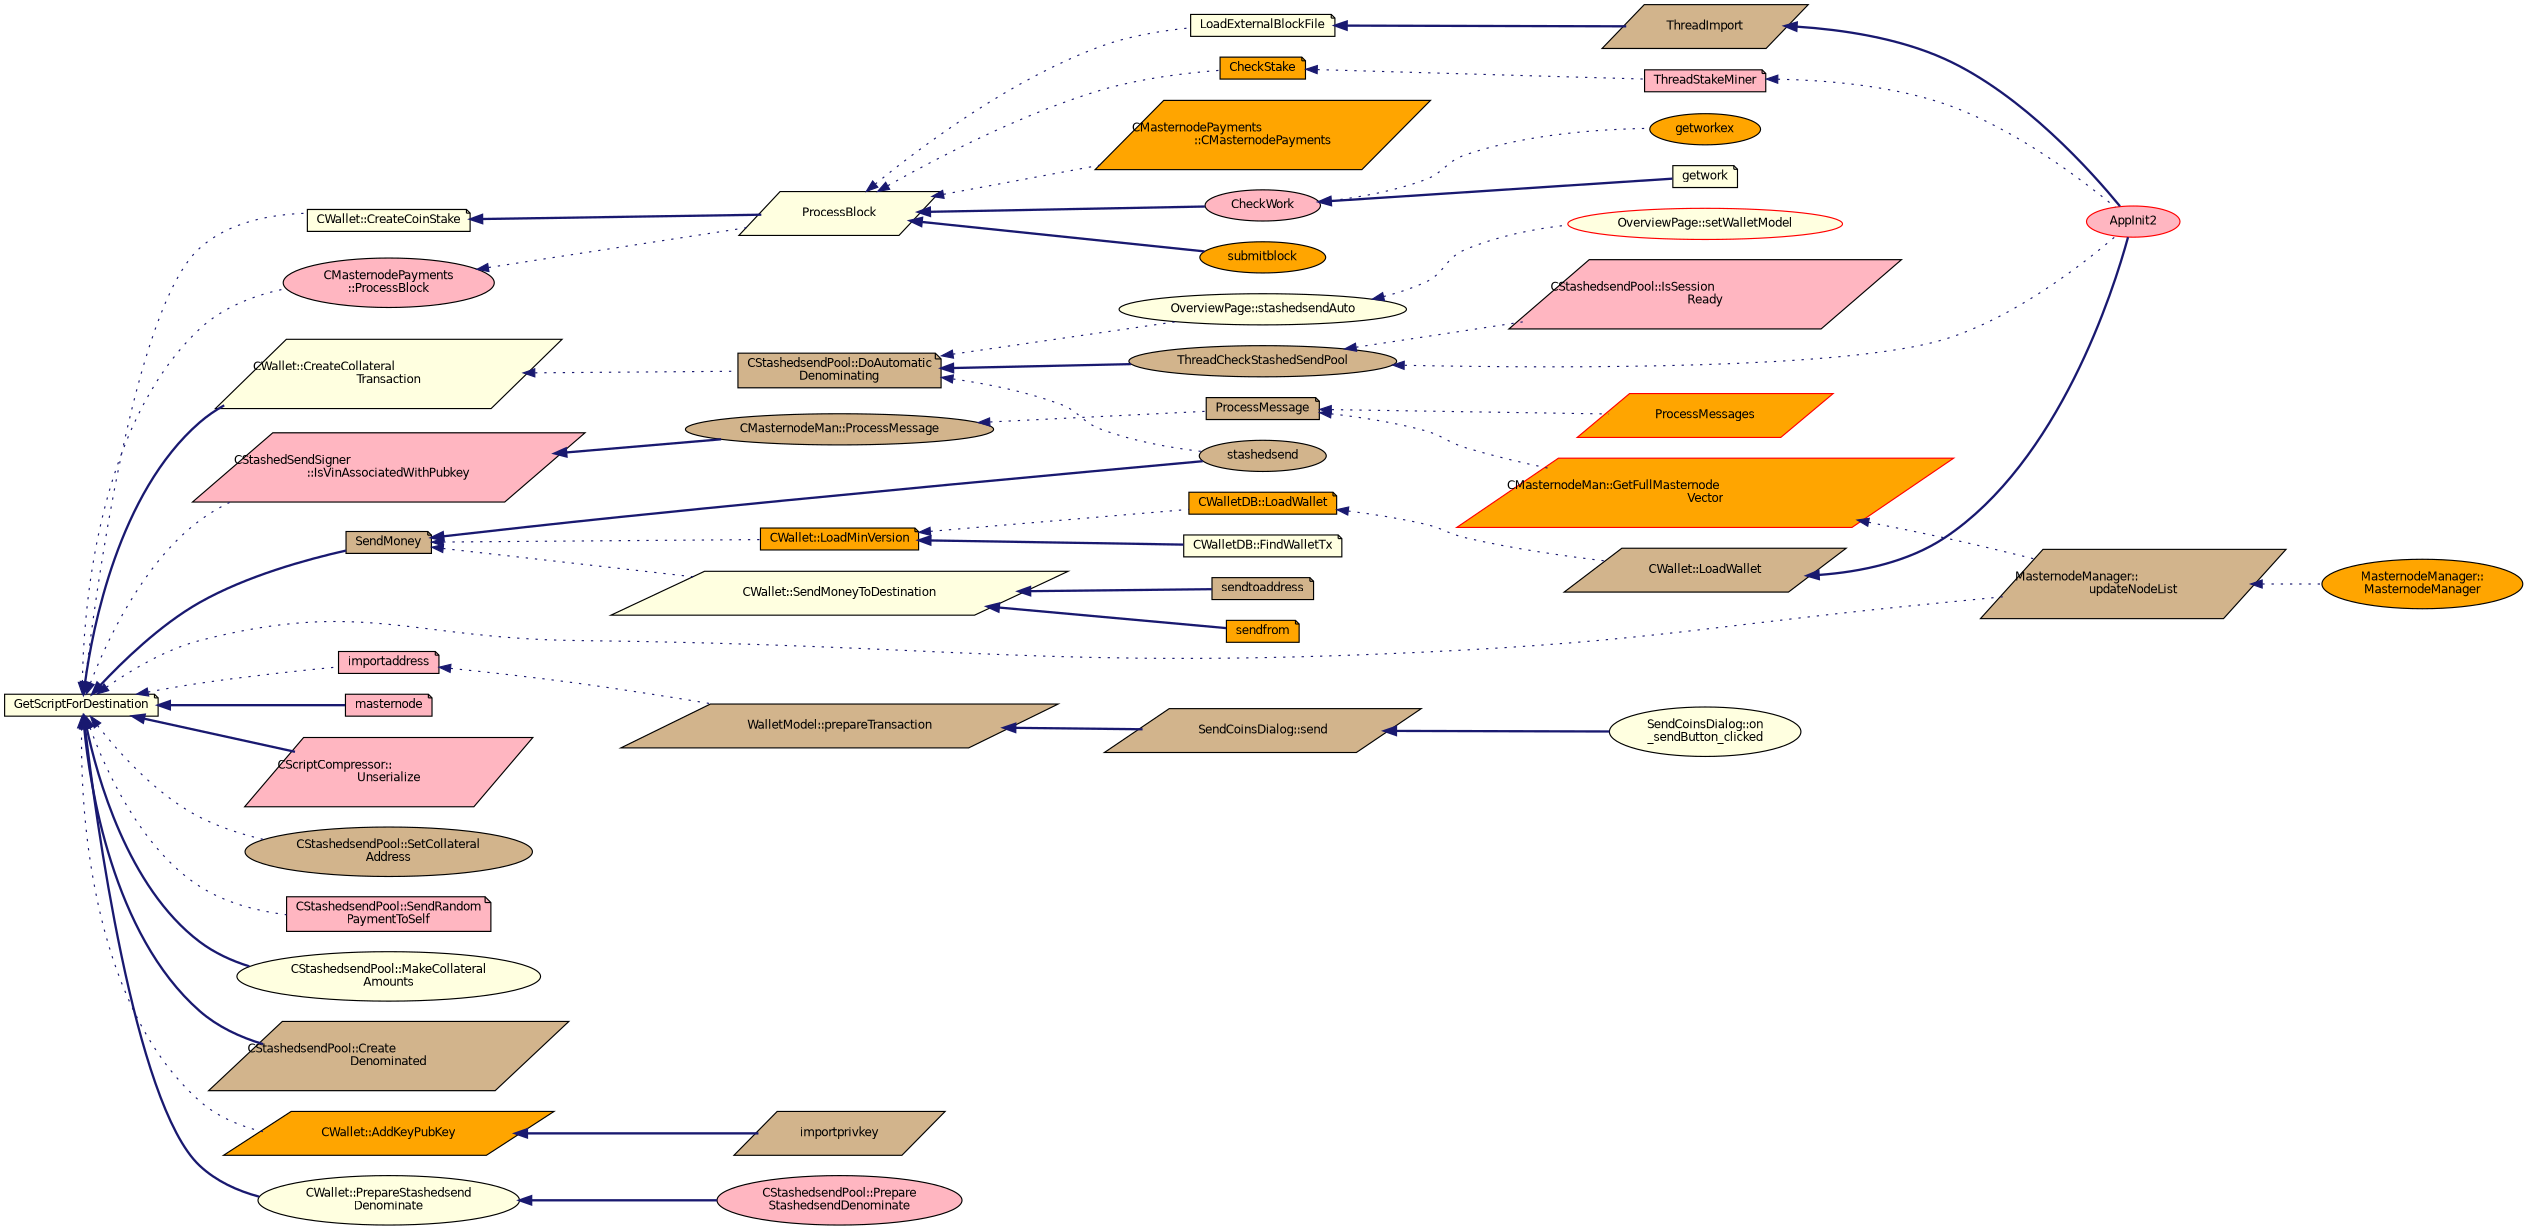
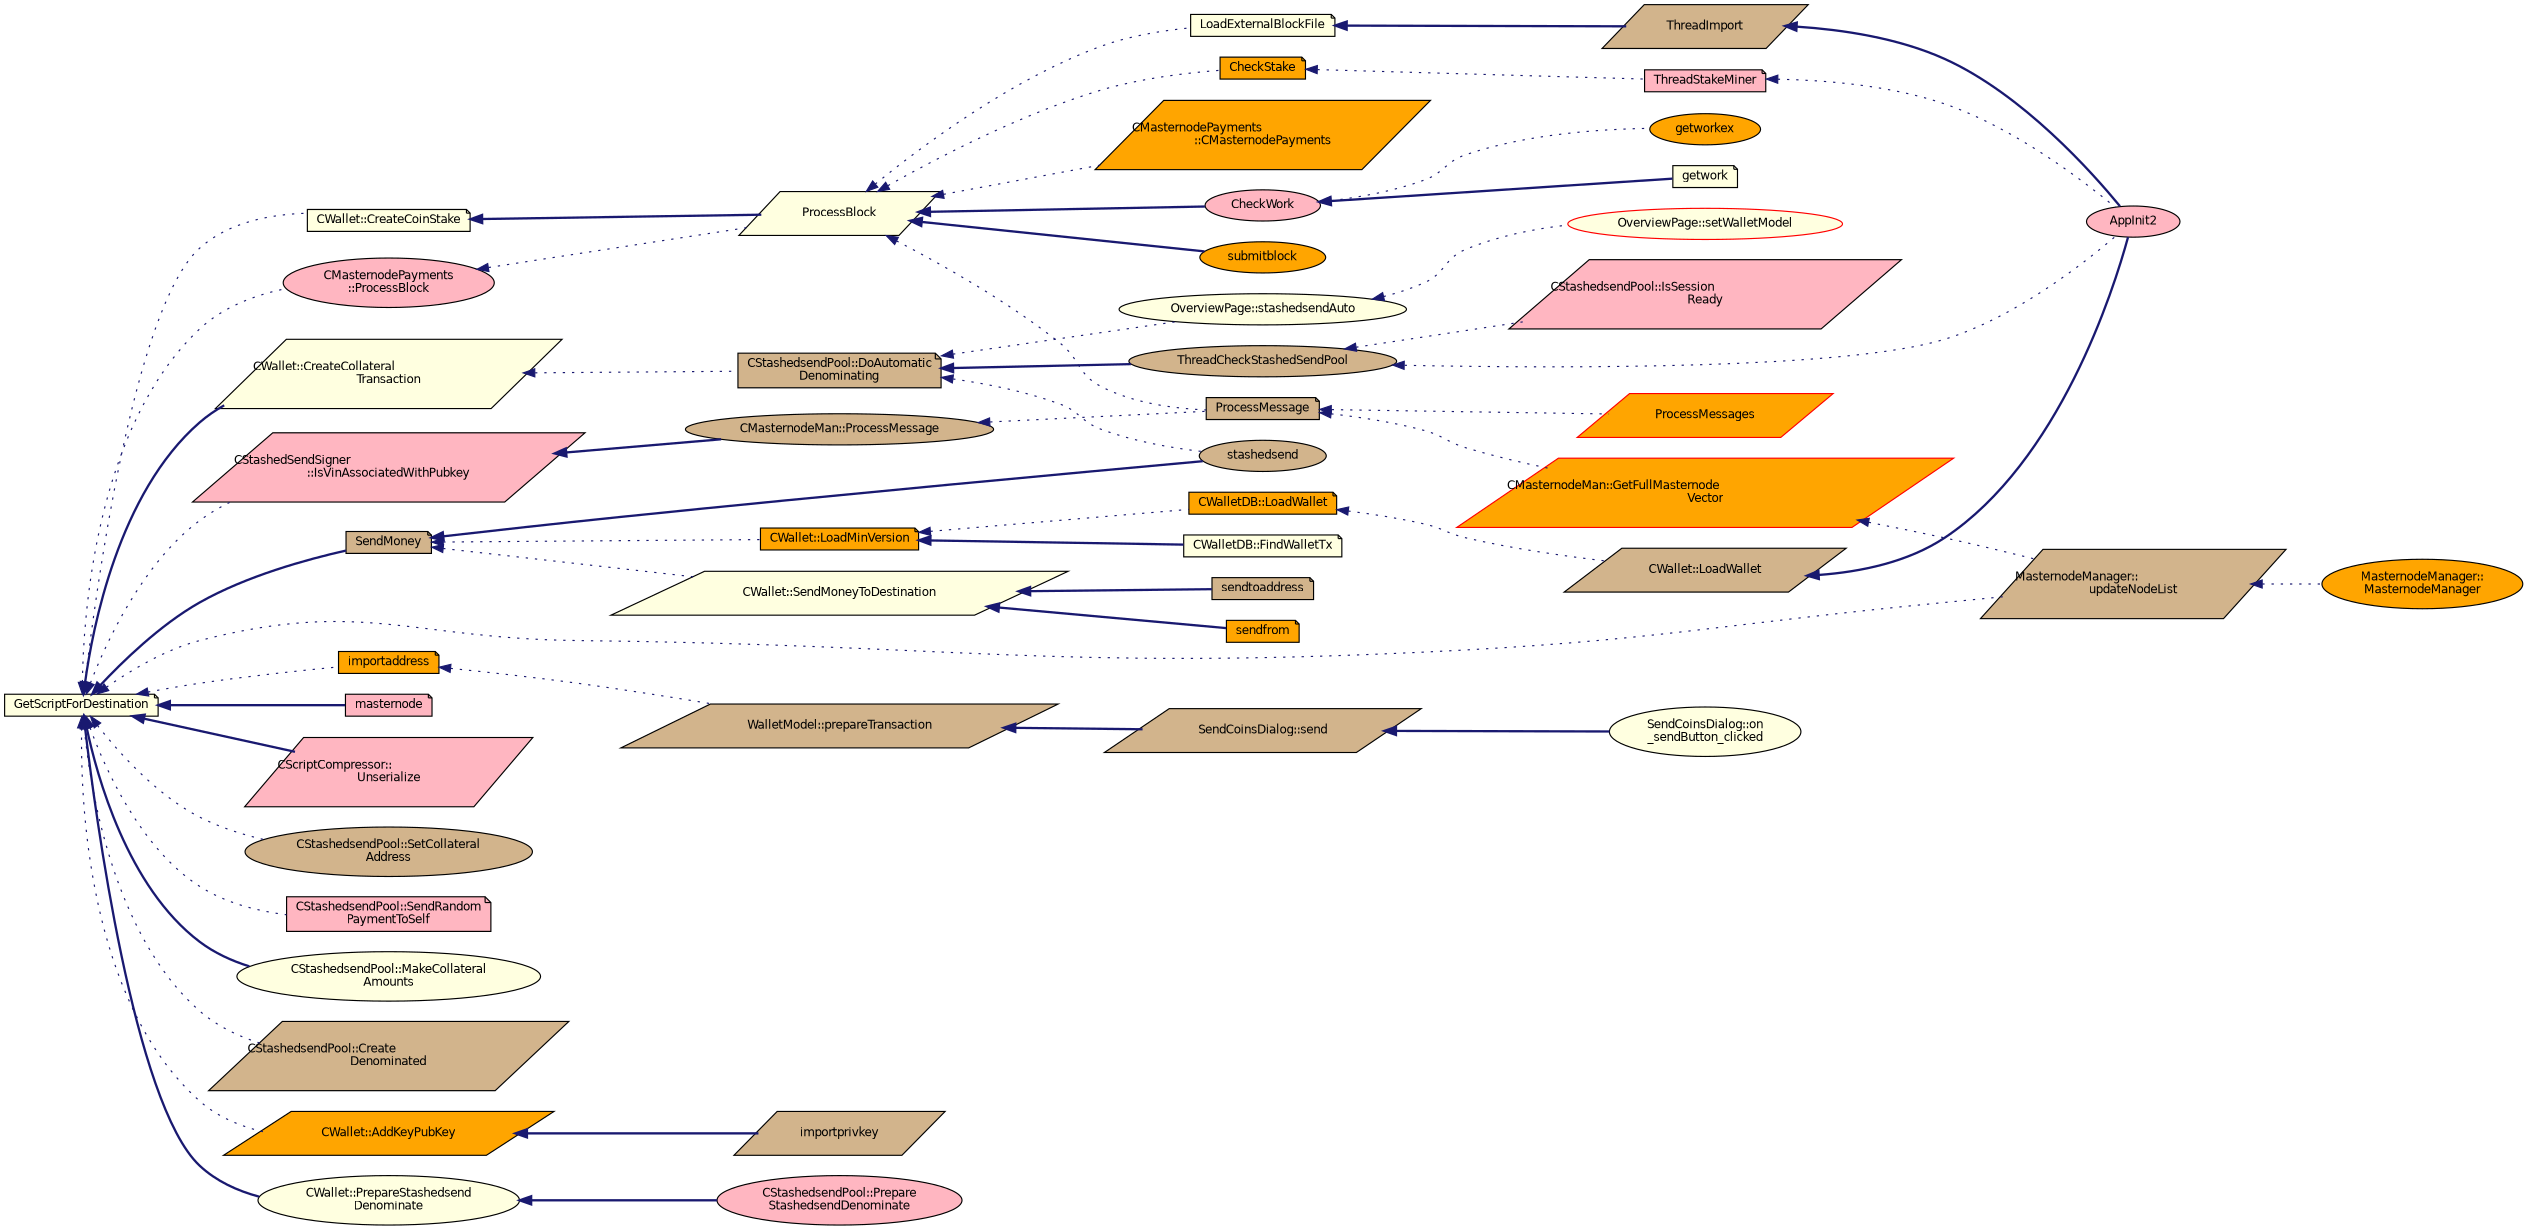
  digraph {
    rankdir=LR
    node [color=black fillcolor=tan fontname=Helvetica fontsize=10 shape=note style=filled]
    edge [color=midnightblue dir=back fontname=Helvetica fontsize=10 labelfontname=Helvetica labelfontsize=10 style=dotted]
    n1 [fillcolor=lightyellow fontcolor=black height=0.2 label=GetScriptForDestination width=0.4]
    n2 [fillcolor=lightpink height=0.2 label="CMasternodePayments\l::ProcessBlock" shape=ellipse width=0.4]
    n3 [height=0.2 label="MasternodeManager::\lupdateNodeList" shape=parallelogram width=0.4]
-   n4 [fillcolor=lightpink height=0.2 label=importaddress width=0.4]
+   n4 [fillcolor=orange height=0.2 label=importaddress width=0.4]
    n5 [height=0.2 label=SendMoney width=0.4]
    n6 [fillcolor=lightpink height=0.2 label=masternode width=0.4]
    n7 [fillcolor=lightpink height=0.2 label="CScriptCompressor::\lUnserialize" shape=parallelogram width=0.4]
    n8 [height=0.2 label="CStashedsendPool::SetCollateral\lAddress" shape=ellipse width=0.4]
    n9 [fillcolor=lightpink height=0.2 label="CStashedsendPool::SendRandom\lPaymentToSelf" width=0.4]
    n10 [fillcolor=lightyellow height=0.2 label="CStashedsendPool::MakeCollateral\lAmounts" shape=ellipse width=0.4]
    n11 [height=0.2 label="CStashedsendPool::Create\lDenominated" shape=parallelogram width=0.4]
    n12 [fillcolor=lightpink height=0.2 label="CStashedSendSigner\l::IsVinAssociatedWithPubkey" shape=parallelogram width=0.4]
    n13 [fillcolor=orange height=0.2 label="CWallet::AddKeyPubKey" shape=parallelogram width=0.4]
    n14 [fillcolor=lightyellow height=0.2 label="CWallet::CreateCollateral\lTransaction" shape=parallelogram width=0.4]
    n15 [fillcolor=lightyellow height=0.2 label="CWallet::CreateCoinStake" width=0.4]
    n16 [fillcolor=lightyellow height=0.2 label="CWallet::PrepareStashedsend\lDenominate" shape=ellipse width=0.4]
    n17 [fillcolor=lightyellow height=0.2 label=ProcessBlock shape=parallelogram width=0.4]
    n18 [fillcolor=orange height=0.2 label="MasternodeManager::\lMasternodeManager" shape=ellipse width=0.4]
    n19 [height=0.2 label="WalletModel::prepareTransaction" shape=parallelogram width=0.4]
    n20 [height=0.2 label="SendCoinsDialog::send" shape=parallelogram width=0.4]
    n21 [height=0.2 label=stashedsend shape=ellipse width=0.4]
    n22 [fillcolor=lightyellow height=0.2 label="CWallet::SendMoneyToDestination" shape=parallelogram width=0.4]
    n23 [fillcolor=orange height=0.2 label="CWallet::LoadMinVersion" width=0.4]
    n24 [height=0.2 label="CMasternodeMan::ProcessMessage" shape=ellipse width=0.4]
    n25 [height=0.2 label=importprivkey shape=parallelogram width=0.4]
    n26 [height=0.2 label="CStashedsendPool::DoAutomatic\lDenominating" width=0.4]
    n27 [fillcolor=lightpink height=0.2 label="CStashedsendPool::Prepare\lStashedsendDenominate" shape=ellipse width=0.4]
    n28 [fillcolor=lightyellow height=0.2 label=LoadExternalBlockFile width=0.4]
    n29 [height=0.2 label=ProcessMessage width=0.4]
    n30 [fillcolor=orange height=0.2 label="CMasternodePayments\l::CMasternodePayments" shape=parallelogram width=0.4]
    n31 [fillcolor=lightpink height=0.2 label=CheckWork shape=ellipse width=0.4]
    n32 [fillcolor=orange height=0.2 label=CheckStake width=0.4]
    n33 [fillcolor=orange height=0.2 label=submitblock shape=ellipse width=0.4]
    n34 [height=0.2 label=ThreadImport shape=parallelogram width=0.4]
    n35 [color=red fillcolor=orange height=0.2 label=ProcessMessages shape=parallelogram width=0.4]
    n36 [color=red fillcolor=orange height=0.2 label="CMasternodeMan::GetFullMasternode\lVector" shape=parallelogram width=0.4]
    n37 [fillcolor=orange height=0.2 label=getworkex shape=ellipse width=0.4]
    n38 [fillcolor=lightyellow height=0.2 label=getwork width=0.4]
    n39 [fillcolor=lightpink height=0.2 label=ThreadStakeMiner width=0.4]
-   n40 [color=red fillcolor=lightpink height=0.2 label=AppInit2 shape=ellipse width=0.4]
+   n40 [fillcolor=lightpink height=0.2 label=AppInit2 shape=ellipse width=0.4]
    n41 [fillcolor=lightyellow height=0.2 label="SendCoinsDialog::on\l_sendButton_clicked" shape=ellipse width=0.4]
    n42 [height=0.2 label=sendtoaddress width=0.4]
    n43 [fillcolor=orange height=0.2 label=sendfrom width=0.4]
    n44 [fillcolor=orange height=0.2 label="CWalletDB::LoadWallet" width=0.4]
    n45 [fillcolor=lightyellow height=0.2 label="CWalletDB::FindWalletTx" width=0.4]
    n46 [height=0.2 label="CWallet::LoadWallet" shape=parallelogram width=0.4]
    n47 [fillcolor=lightyellow height=0.2 label="OverviewPage::stashedsendAuto" shape=ellipse width=0.4]
    n48 [height=0.2 label=ThreadCheckStashedSendPool shape=ellipse width=0.4]
    n49 [color=red fillcolor=lightyellow height=0.2 label="OverviewPage::setWalletModel" shape=ellipse width=0.4]
    n50 [fillcolor=lightpink height=0.2 label="CStashedsendPool::IsSession\lReady" shape=parallelogram width=0.4]
    n1 -> n2
    n1 -> n3
    n1 -> n4
    n1 -> n5 [style=bold]
    n1 -> n6 [style=bold]
    n1 -> n7 [style=bold]
    n1 -> n8
    n1 -> n9
    n1 -> n10 [style=bold]
-   n1 -> n11 [style=bold]
+   n1 -> n11
    n1 -> n12
    n1 -> n13
    n1 -> n14 [style=bold]
    n1 -> n15
    n1 -> n16 [style=bold]
    n2 -> n17
    n3 -> n18
    n4 -> n19
    n5 -> n21 [style=bold]
    n5 -> n22
    n5 -> n23
    n12 -> n24 [style=bold]
    n13 -> n25 [style=bold]
    n14 -> n26
    n15 -> n17 [style=bold]
    n16 -> n27 [style=bold]
    n17 -> n28
+   n17 -> n29
    n17 -> n30
    n17 -> n31 [style=bold]
    n17 -> n32
    n17 -> n33 [style=bold]
    n19 -> n20 [style=bold]
    n20 -> n41 [style=bold]
    n22 -> n42 [style=bold]
    n22 -> n43 [style=bold]
    n23 -> n44
    n23 -> n45 [style=bold]
    n24 -> n29
    n26 -> n21
    n26 -> n47
    n26 -> n48 [style=bold]
    n28 -> n34 [style=bold]
    n29 -> n35
    n29 -> n36
    n31 -> n37
    n31 -> n38 [style=bold]
    n32 -> n39
    n34 -> n40 [style=bold]
    n36 -> n3
    n39 -> n40
    n44 -> n46
    n46 -> n40 [style=bold]
    n47 -> n49
    n48 -> n40
    n48 -> n50
  }
